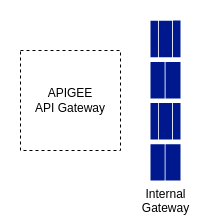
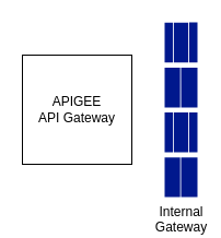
  <mxCell id="0" />
  <mxCell id="1" parent="0" />
- <mxCell id="2" value="APIGEE&lt;br&gt;API Gateway" style="whiteSpace=wrap;html=1;aspect=fixed;dashed=1;" vertex="1" parent="1"><mxGeometry x="20" y="50" width="100" height="100" as="geometry" /></mxCell>
+ <mxCell id="2" value="APIGEE&lt;br&gt;API Gateway" style="whiteSpace=wrap;html=1;aspect=fixed;" vertex="1" parent="1"><mxGeometry x="20" y="50" width="100" height="100" as="geometry" /></mxCell>
  <mxCell id="3" value="Internal&lt;br&gt;Gateway" style="pointerEvents=1;shadow=0;dashed=0;html=1;strokeColor=none;labelPosition=center;verticalLabelPosition=bottom;verticalAlign=top;align=center;shape=mxgraph.mscae.enterprise.firewall;fillColor=#00188D;" vertex="1" parent="1"><mxGeometry x="150" y="20" width="30" height="160" as="geometry" /></mxCell>
